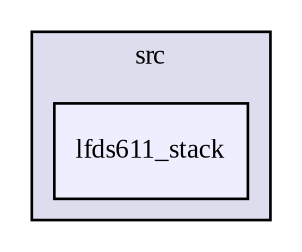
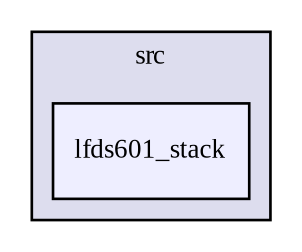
  digraph {
    compound=true
    fontname="Liberation Serif"
-   n1 [fillcolor="#eeeeff" fontname="Liberation Serif" fontsize=10 label=lfds611_stack pencolor=black shape=box style=filled]
+   n1 [fillcolor="#eeeeff" fontname="Liberation Serif" fontsize=10 label=lfds601_stack pencolor=black shape=box style=filled]
    subgraph cluster_1 {
      bgcolor="#ddddee"
      fontsize=10
      label=src
      pencolor=black
      n1
    }
  }
